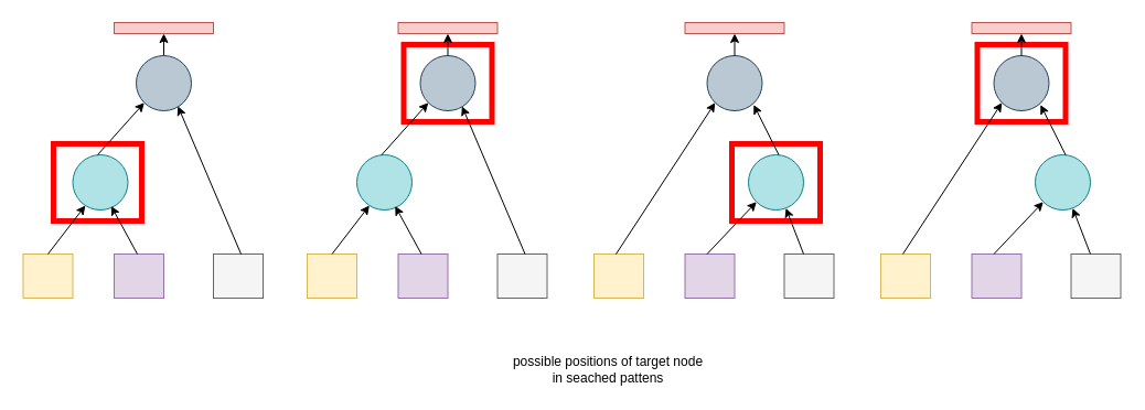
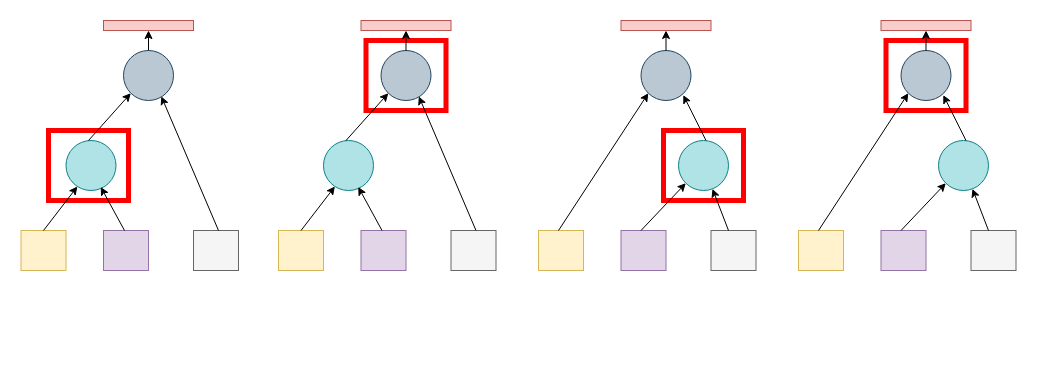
  <mxCell id="0" />
  <mxCell id="1" parent="0" />
  <mxCell id="2" value="" style="rounded=0;whiteSpace=wrap;html=1;strokeColor=#FF0000;strokeWidth=5;" vertex="1" parent="1"><mxGeometry x="663" y="130" width="80" height="70" as="geometry" /></mxCell>
  <mxCell id="3" value="" style="rounded=0;whiteSpace=wrap;html=1;strokeColor=#FF0000;strokeWidth=5;" vertex="1" parent="1"><mxGeometry x="365.5" y="40" width="80" height="70" as="geometry" /></mxCell>
  <mxCell id="4" value="" style="rounded=0;whiteSpace=wrap;html=1;strokeColor=#FF0000;strokeWidth=5;" vertex="1" parent="1"><mxGeometry x="48" y="130" width="80" height="70" as="geometry" /></mxCell>
  <mxCell id="5" value="" style="rounded=0;whiteSpace=wrap;html=1;fillColor=#f8cecc;strokeColor=#b85450;" vertex="1" parent="1"><mxGeometry x="103" y="20" width="90" height="10" as="geometry" /></mxCell>
  <mxCell id="6" value="" style="ellipse;whiteSpace=wrap;html=1;aspect=fixed;fillColor=#b0e3e6;strokeColor=#0e8088;" vertex="1" parent="1"><mxGeometry x="65.5" y="140" width="50" height="50" as="geometry" /></mxCell>
  <mxCell id="7" value="" style="rounded=0;whiteSpace=wrap;html=1;fillColor=#fff2cc;strokeColor=#d6b656;" vertex="1" parent="1"><mxGeometry x="20.5" y="230" width="45" height="40" as="geometry" /></mxCell>
  <mxCell id="8" value="" style="rounded=0;whiteSpace=wrap;html=1;fillColor=#e1d5e7;strokeColor=#9673a6;" vertex="1" parent="1"><mxGeometry x="103" y="230" width="45" height="40" as="geometry" /></mxCell>
  <mxCell id="9" value="" style="ellipse;whiteSpace=wrap;html=1;aspect=fixed;fillColor=#bac8d3;strokeColor=#23445d;" vertex="1" parent="1"><mxGeometry x="123" y="50" width="50" height="50" as="geometry" /></mxCell>
  <mxCell id="10" value="" style="rounded=0;whiteSpace=wrap;html=1;fillColor=#f5f5f5;strokeColor=#666666;fontColor=#333333;" vertex="1" parent="1"><mxGeometry x="193" y="230" width="45" height="40" as="geometry" /></mxCell>
  <mxCell id="11" value="" style="endArrow=classic;html=1;rounded=0;entryX=0.228;entryY=0.919;entryDx=0;entryDy=0;entryPerimeter=0;exitX=0.5;exitY=0;exitDx=0;exitDy=0;" edge="1" parent="1" source="7" target="6"><mxGeometry width="50" height="50" relative="1" as="geometry"><mxPoint x="38" y="230" as="sourcePoint" /><mxPoint x="88" y="180" as="targetPoint" /></mxGeometry></mxCell>
  <mxCell id="12" value="" style="endArrow=classic;html=1;rounded=0;entryX=0.695;entryY=0.929;entryDx=0;entryDy=0;entryPerimeter=0;exitX=0.5;exitY=0;exitDx=0;exitDy=0;" edge="1" parent="1" target="6"><mxGeometry width="50" height="50" relative="1" as="geometry"><mxPoint x="124" y="230" as="sourcePoint" /><mxPoint x="158" y="186" as="targetPoint" /></mxGeometry></mxCell>
  <mxCell id="13" value="" style="endArrow=classic;html=1;rounded=0;entryX=0;entryY=1;entryDx=0;entryDy=0;exitX=0.5;exitY=0;exitDx=0;exitDy=0;" edge="1" parent="1" target="9"><mxGeometry width="50" height="50" relative="1" as="geometry"><mxPoint x="88" y="140" as="sourcePoint" /><mxPoint x="122" y="96" as="targetPoint" /></mxGeometry></mxCell>
  <mxCell id="14" value="" style="endArrow=classic;html=1;rounded=0;entryX=0.756;entryY=0.917;entryDx=0;entryDy=0;entryPerimeter=0;exitX=0.5;exitY=0;exitDx=0;exitDy=0;" edge="1" parent="1" target="9"><mxGeometry width="50" height="50" relative="1" as="geometry"><mxPoint x="218" y="230" as="sourcePoint" /><mxPoint x="252" y="186" as="targetPoint" /></mxGeometry></mxCell>
  <mxCell id="15" value="" style="endArrow=classic;html=1;rounded=0;entryX=0.5;entryY=1;entryDx=0;entryDy=0;exitX=0.5;exitY=0;exitDx=0;exitDy=0;" edge="1" parent="1" target="5"><mxGeometry width="50" height="50" relative="1" as="geometry"><mxPoint x="148" y="50" as="sourcePoint" /><mxPoint x="182" y="6" as="targetPoint" /></mxGeometry></mxCell>
  <mxCell id="16" value="" style="rounded=0;whiteSpace=wrap;html=1;fillColor=#f8cecc;strokeColor=#b85450;" vertex="1" parent="1"><mxGeometry x="360.5" y="20" width="90" height="10" as="geometry" /></mxCell>
  <mxCell id="17" value="" style="ellipse;whiteSpace=wrap;html=1;aspect=fixed;fillColor=#b0e3e6;strokeColor=#0e8088;" vertex="1" parent="1"><mxGeometry x="323" y="140" width="50" height="50" as="geometry" /></mxCell>
  <mxCell id="18" value="" style="rounded=0;whiteSpace=wrap;html=1;fillColor=#fff2cc;strokeColor=#d6b656;" vertex="1" parent="1"><mxGeometry x="278" y="230" width="45" height="40" as="geometry" /></mxCell>
  <mxCell id="19" value="" style="rounded=0;whiteSpace=wrap;html=1;fillColor=#e1d5e7;strokeColor=#9673a6;" vertex="1" parent="1"><mxGeometry x="360.5" y="230" width="45" height="40" as="geometry" /></mxCell>
  <mxCell id="20" value="" style="ellipse;whiteSpace=wrap;html=1;aspect=fixed;fillColor=#bac8d3;strokeColor=#23445d;" vertex="1" parent="1"><mxGeometry x="380.5" y="50" width="50" height="50" as="geometry" /></mxCell>
  <mxCell id="21" value="" style="rounded=0;whiteSpace=wrap;html=1;fillColor=#f5f5f5;strokeColor=#666666;fontColor=#333333;" vertex="1" parent="1"><mxGeometry x="450.5" y="230" width="45" height="40" as="geometry" /></mxCell>
  <mxCell id="22" value="" style="endArrow=classic;html=1;rounded=0;entryX=0.228;entryY=0.919;entryDx=0;entryDy=0;entryPerimeter=0;exitX=0.5;exitY=0;exitDx=0;exitDy=0;" edge="1" parent="1" source="18" target="17"><mxGeometry width="50" height="50" relative="1" as="geometry"><mxPoint x="295.5" y="230" as="sourcePoint" /><mxPoint x="345.5" y="180" as="targetPoint" /></mxGeometry></mxCell>
  <mxCell id="23" value="" style="endArrow=classic;html=1;rounded=0;entryX=0.695;entryY=0.929;entryDx=0;entryDy=0;entryPerimeter=0;exitX=0.5;exitY=0;exitDx=0;exitDy=0;" edge="1" parent="1" target="17"><mxGeometry width="50" height="50" relative="1" as="geometry"><mxPoint x="381.5" y="230" as="sourcePoint" /><mxPoint x="415.5" y="186" as="targetPoint" /></mxGeometry></mxCell>
  <mxCell id="24" value="" style="endArrow=classic;html=1;rounded=0;entryX=0;entryY=1;entryDx=0;entryDy=0;exitX=0.5;exitY=0;exitDx=0;exitDy=0;" edge="1" parent="1" target="20"><mxGeometry width="50" height="50" relative="1" as="geometry"><mxPoint x="345.5" y="140" as="sourcePoint" /><mxPoint x="379.5" y="96" as="targetPoint" /></mxGeometry></mxCell>
  <mxCell id="25" value="" style="endArrow=classic;html=1;rounded=0;entryX=0.756;entryY=0.917;entryDx=0;entryDy=0;entryPerimeter=0;exitX=0.5;exitY=0;exitDx=0;exitDy=0;" edge="1" parent="1" target="20"><mxGeometry width="50" height="50" relative="1" as="geometry"><mxPoint x="475.5" y="230" as="sourcePoint" /><mxPoint x="509.5" y="186" as="targetPoint" /></mxGeometry></mxCell>
  <mxCell id="26" value="" style="endArrow=classic;html=1;rounded=0;entryX=0.5;entryY=1;entryDx=0;entryDy=0;exitX=0.5;exitY=0;exitDx=0;exitDy=0;" edge="1" parent="1" target="16"><mxGeometry width="50" height="50" relative="1" as="geometry"><mxPoint x="405.5" y="50" as="sourcePoint" /><mxPoint x="439.5" y="6" as="targetPoint" /></mxGeometry></mxCell>
  <mxCell id="27" value="" style="rounded=0;whiteSpace=wrap;html=1;fillColor=#f8cecc;strokeColor=#b85450;" vertex="1" parent="1"><mxGeometry x="620.5" y="20" width="90" height="10" as="geometry" /></mxCell>
  <mxCell id="28" value="" style="ellipse;whiteSpace=wrap;html=1;aspect=fixed;fillColor=#b0e3e6;strokeColor=#0e8088;" vertex="1" parent="1"><mxGeometry x="678" y="140" width="50" height="50" as="geometry" /></mxCell>
  <mxCell id="29" value="" style="rounded=0;whiteSpace=wrap;html=1;fillColor=#fff2cc;strokeColor=#d6b656;" vertex="1" parent="1"><mxGeometry x="538" y="230" width="45" height="40" as="geometry" /></mxCell>
  <mxCell id="30" value="" style="rounded=0;whiteSpace=wrap;html=1;fillColor=#e1d5e7;strokeColor=#9673a6;" vertex="1" parent="1"><mxGeometry x="620.5" y="230" width="45" height="40" as="geometry" /></mxCell>
  <mxCell id="31" value="" style="ellipse;whiteSpace=wrap;html=1;aspect=fixed;fillColor=#bac8d3;strokeColor=#23445d;" vertex="1" parent="1"><mxGeometry x="640.5" y="50" width="50" height="50" as="geometry" /></mxCell>
  <mxCell id="32" value="" style="rounded=0;whiteSpace=wrap;html=1;fillColor=#f5f5f5;strokeColor=#666666;fontColor=#333333;" vertex="1" parent="1"><mxGeometry x="710.5" y="230" width="45" height="40" as="geometry" /></mxCell>
  <mxCell id="33" value="" style="endArrow=classic;html=1;rounded=0;entryX=0.5;entryY=1;entryDx=0;entryDy=0;exitX=0.5;exitY=0;exitDx=0;exitDy=0;" edge="1" parent="1" target="27"><mxGeometry width="50" height="50" relative="1" as="geometry"><mxPoint x="665.5" y="50" as="sourcePoint" /><mxPoint x="699.5" y="6" as="targetPoint" /></mxGeometry></mxCell>
  <mxCell id="34" value="" style="endArrow=classic;html=1;rounded=0;entryX=0;entryY=1;entryDx=0;entryDy=0;" edge="1" parent="1" target="31"><mxGeometry width="50" height="50" relative="1" as="geometry"><mxPoint x="558" y="230" as="sourcePoint" /><mxPoint x="608" y="180" as="targetPoint" /></mxGeometry></mxCell>
  <mxCell id="35" value="" style="endArrow=classic;html=1;rounded=0;entryX=0;entryY=1;entryDx=0;entryDy=0;" edge="1" parent="1" target="28"><mxGeometry width="50" height="50" relative="1" as="geometry"><mxPoint x="640.5" y="230" as="sourcePoint" /><mxPoint x="690.5" y="180" as="targetPoint" /></mxGeometry></mxCell>
  <mxCell id="36" value="" style="endArrow=classic;html=1;rounded=0;" edge="1" parent="1" target="28"><mxGeometry width="50" height="50" relative="1" as="geometry"><mxPoint x="728" y="230" as="sourcePoint" /><mxPoint x="772.5" y="183" as="targetPoint" /></mxGeometry></mxCell>
  <mxCell id="37" value="" style="endArrow=classic;html=1;rounded=0;entryX=0.846;entryY=0.892;entryDx=0;entryDy=0;entryPerimeter=0;" edge="1" parent="1" target="31"><mxGeometry width="50" height="50" relative="1" as="geometry"><mxPoint x="705.5" y="140" as="sourcePoint" /><mxPoint x="755.5" y="90" as="targetPoint" /></mxGeometry></mxCell>
  <mxCell id="38" value="" style="rounded=0;whiteSpace=wrap;html=1;strokeColor=#FF0000;strokeWidth=5;" vertex="1" parent="1"><mxGeometry x="885.5" y="40" width="80" height="70" as="geometry" /></mxCell>
  <mxCell id="39" value="" style="rounded=0;whiteSpace=wrap;html=1;fillColor=#f8cecc;strokeColor=#b85450;" vertex="1" parent="1"><mxGeometry x="880.5" y="20" width="90" height="10" as="geometry" /></mxCell>
  <mxCell id="40" value="" style="ellipse;whiteSpace=wrap;html=1;aspect=fixed;fillColor=#b0e3e6;strokeColor=#0e8088;" vertex="1" parent="1"><mxGeometry x="938" y="140" width="50" height="50" as="geometry" /></mxCell>
  <mxCell id="41" value="" style="rounded=0;whiteSpace=wrap;html=1;fillColor=#fff2cc;strokeColor=#d6b656;" vertex="1" parent="1"><mxGeometry x="798" y="230" width="45" height="40" as="geometry" /></mxCell>
  <mxCell id="42" value="" style="rounded=0;whiteSpace=wrap;html=1;fillColor=#e1d5e7;strokeColor=#9673a6;" vertex="1" parent="1"><mxGeometry x="880.5" y="230" width="45" height="40" as="geometry" /></mxCell>
  <mxCell id="43" value="" style="ellipse;whiteSpace=wrap;html=1;aspect=fixed;fillColor=#bac8d3;strokeColor=#23445d;" vertex="1" parent="1"><mxGeometry x="900.5" y="50" width="50" height="50" as="geometry" /></mxCell>
  <mxCell id="44" value="" style="rounded=0;whiteSpace=wrap;html=1;fillColor=#f5f5f5;strokeColor=#666666;fontColor=#333333;" vertex="1" parent="1"><mxGeometry x="970.5" y="230" width="45" height="40" as="geometry" /></mxCell>
  <mxCell id="45" value="" style="endArrow=classic;html=1;rounded=0;entryX=0.5;entryY=1;entryDx=0;entryDy=0;exitX=0.5;exitY=0;exitDx=0;exitDy=0;" edge="1" parent="1" target="39"><mxGeometry width="50" height="50" relative="1" as="geometry"><mxPoint x="925.5" y="50" as="sourcePoint" /><mxPoint x="959.5" y="6" as="targetPoint" /></mxGeometry></mxCell>
  <mxCell id="46" value="" style="endArrow=classic;html=1;rounded=0;entryX=0;entryY=1;entryDx=0;entryDy=0;" edge="1" parent="1" target="43"><mxGeometry width="50" height="50" relative="1" as="geometry"><mxPoint x="818" y="230" as="sourcePoint" /><mxPoint x="868" y="180" as="targetPoint" /></mxGeometry></mxCell>
  <mxCell id="47" value="" style="endArrow=classic;html=1;rounded=0;entryX=0;entryY=1;entryDx=0;entryDy=0;" edge="1" parent="1" target="40"><mxGeometry width="50" height="50" relative="1" as="geometry"><mxPoint x="900.5" y="230" as="sourcePoint" /><mxPoint x="950.5" y="180" as="targetPoint" /></mxGeometry></mxCell>
  <mxCell id="48" value="" style="endArrow=classic;html=1;rounded=0;" edge="1" parent="1" target="40"><mxGeometry width="50" height="50" relative="1" as="geometry"><mxPoint x="988" y="230" as="sourcePoint" /><mxPoint x="1032.5" y="183" as="targetPoint" /></mxGeometry></mxCell>
  <mxCell id="49" value="" style="endArrow=classic;html=1;rounded=0;entryX=0.846;entryY=0.892;entryDx=0;entryDy=0;entryPerimeter=0;" edge="1" parent="1" target="43"><mxGeometry width="50" height="50" relative="1" as="geometry"><mxPoint x="965.5" y="140" as="sourcePoint" /><mxPoint x="1015.5" y="90" as="targetPoint" /></mxGeometry></mxCell>
- <mxCell id="50" value="possible positions of target node in seached pattens" style="text;html=1;align=center;verticalAlign=middle;whiteSpace=wrap;rounded=0;" vertex="1" parent="1"><mxGeometry x="460.5" y="320" width="180" height="30" as="geometry" /></mxCell>
